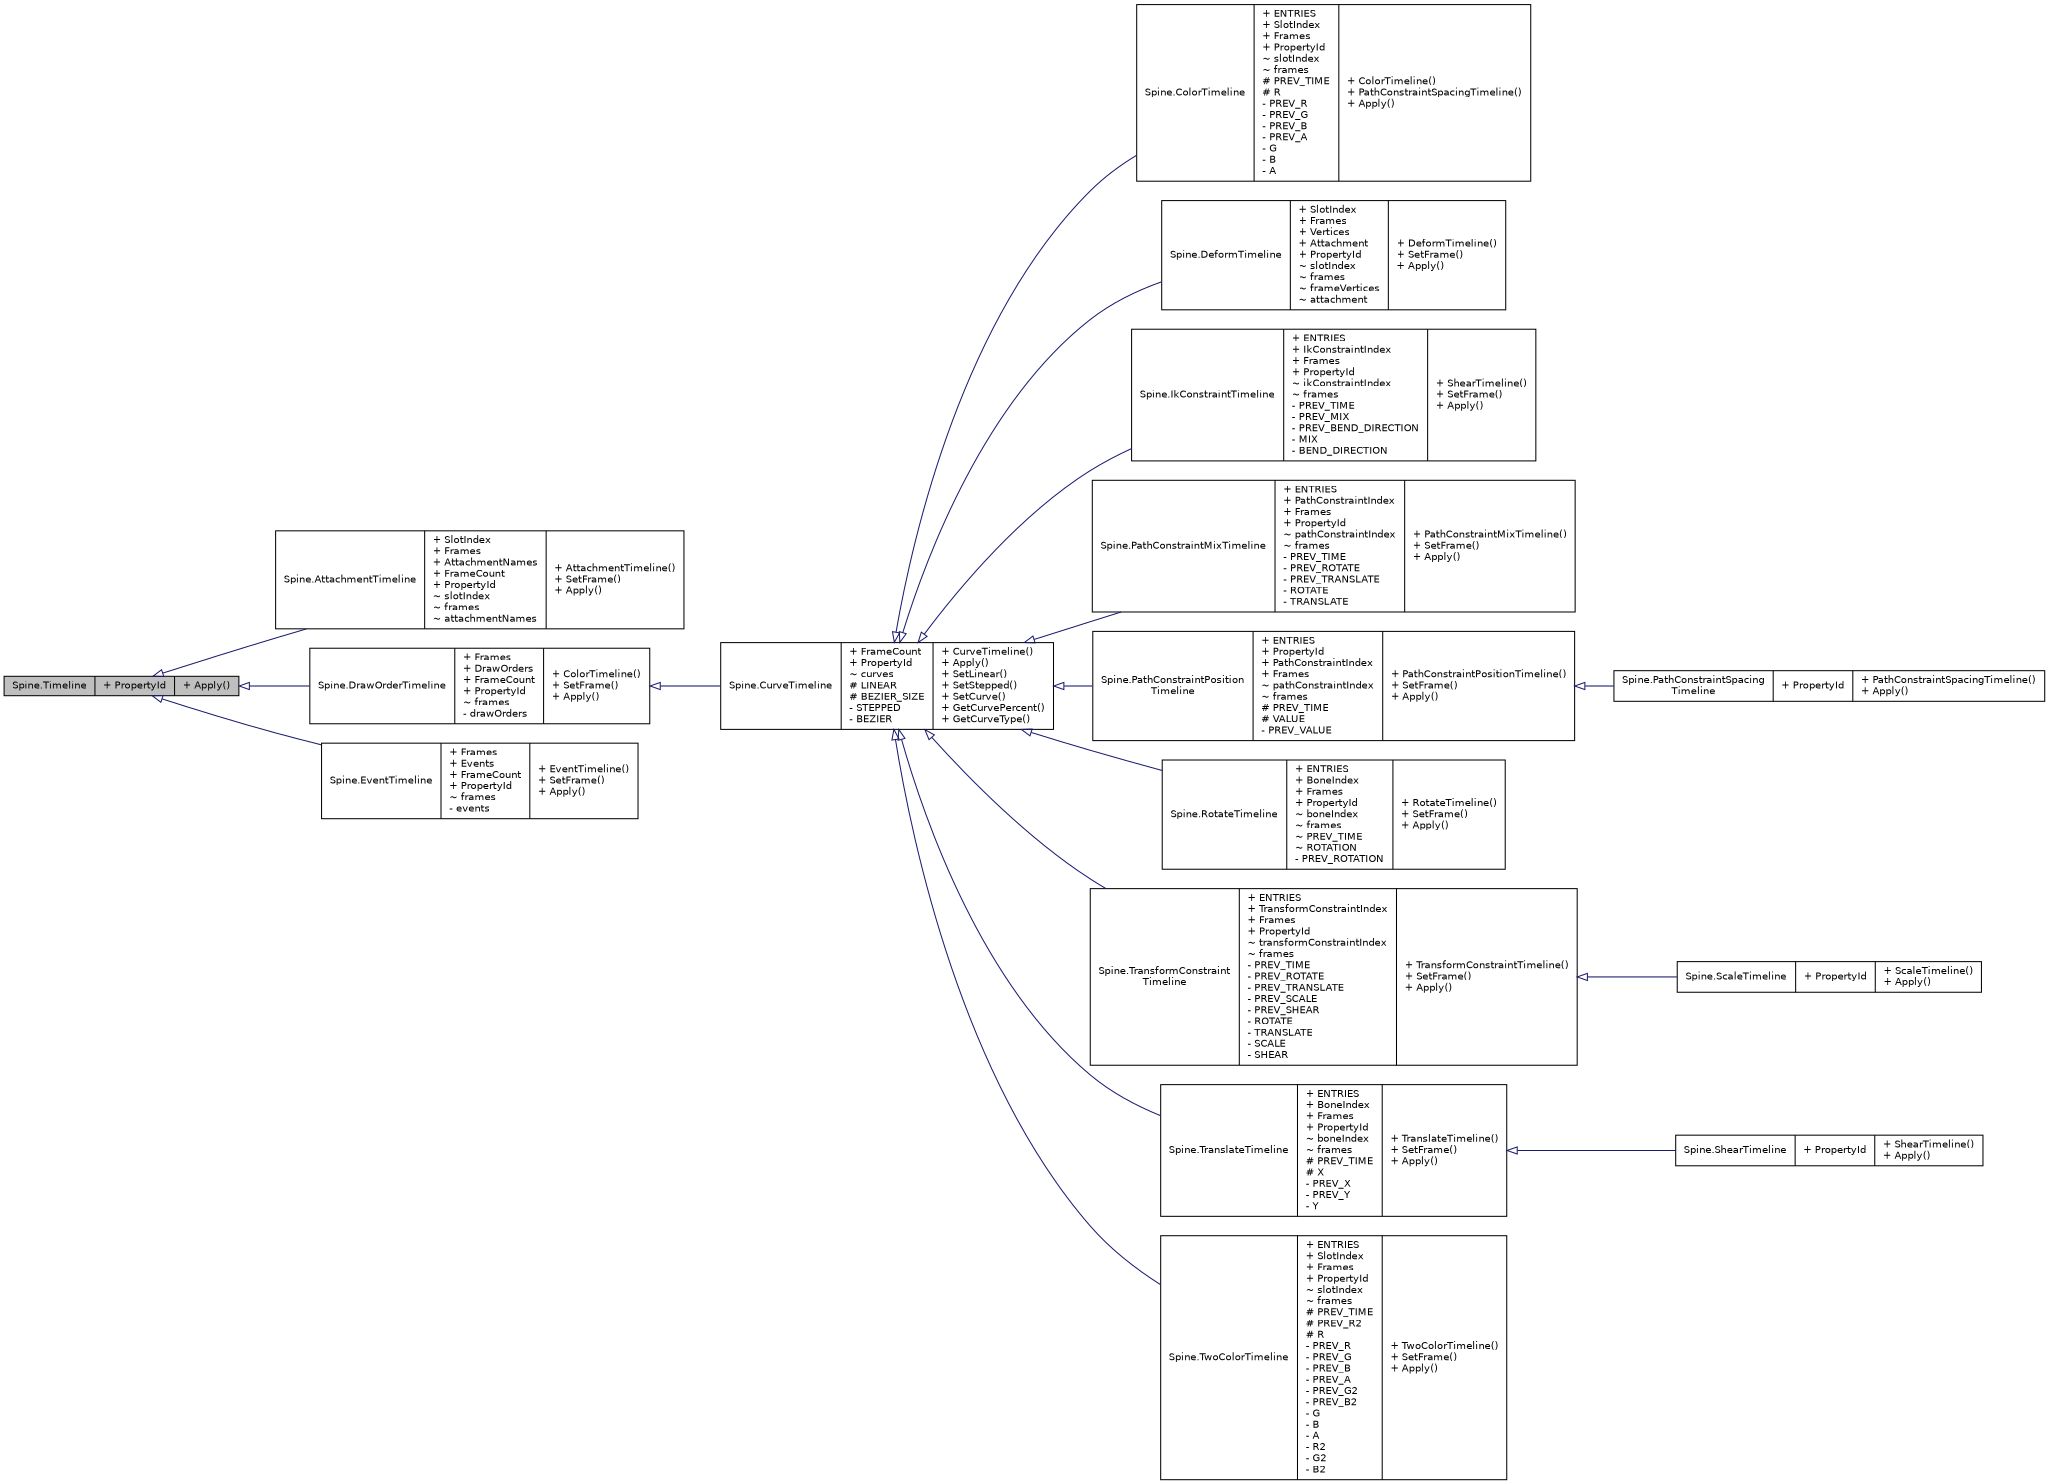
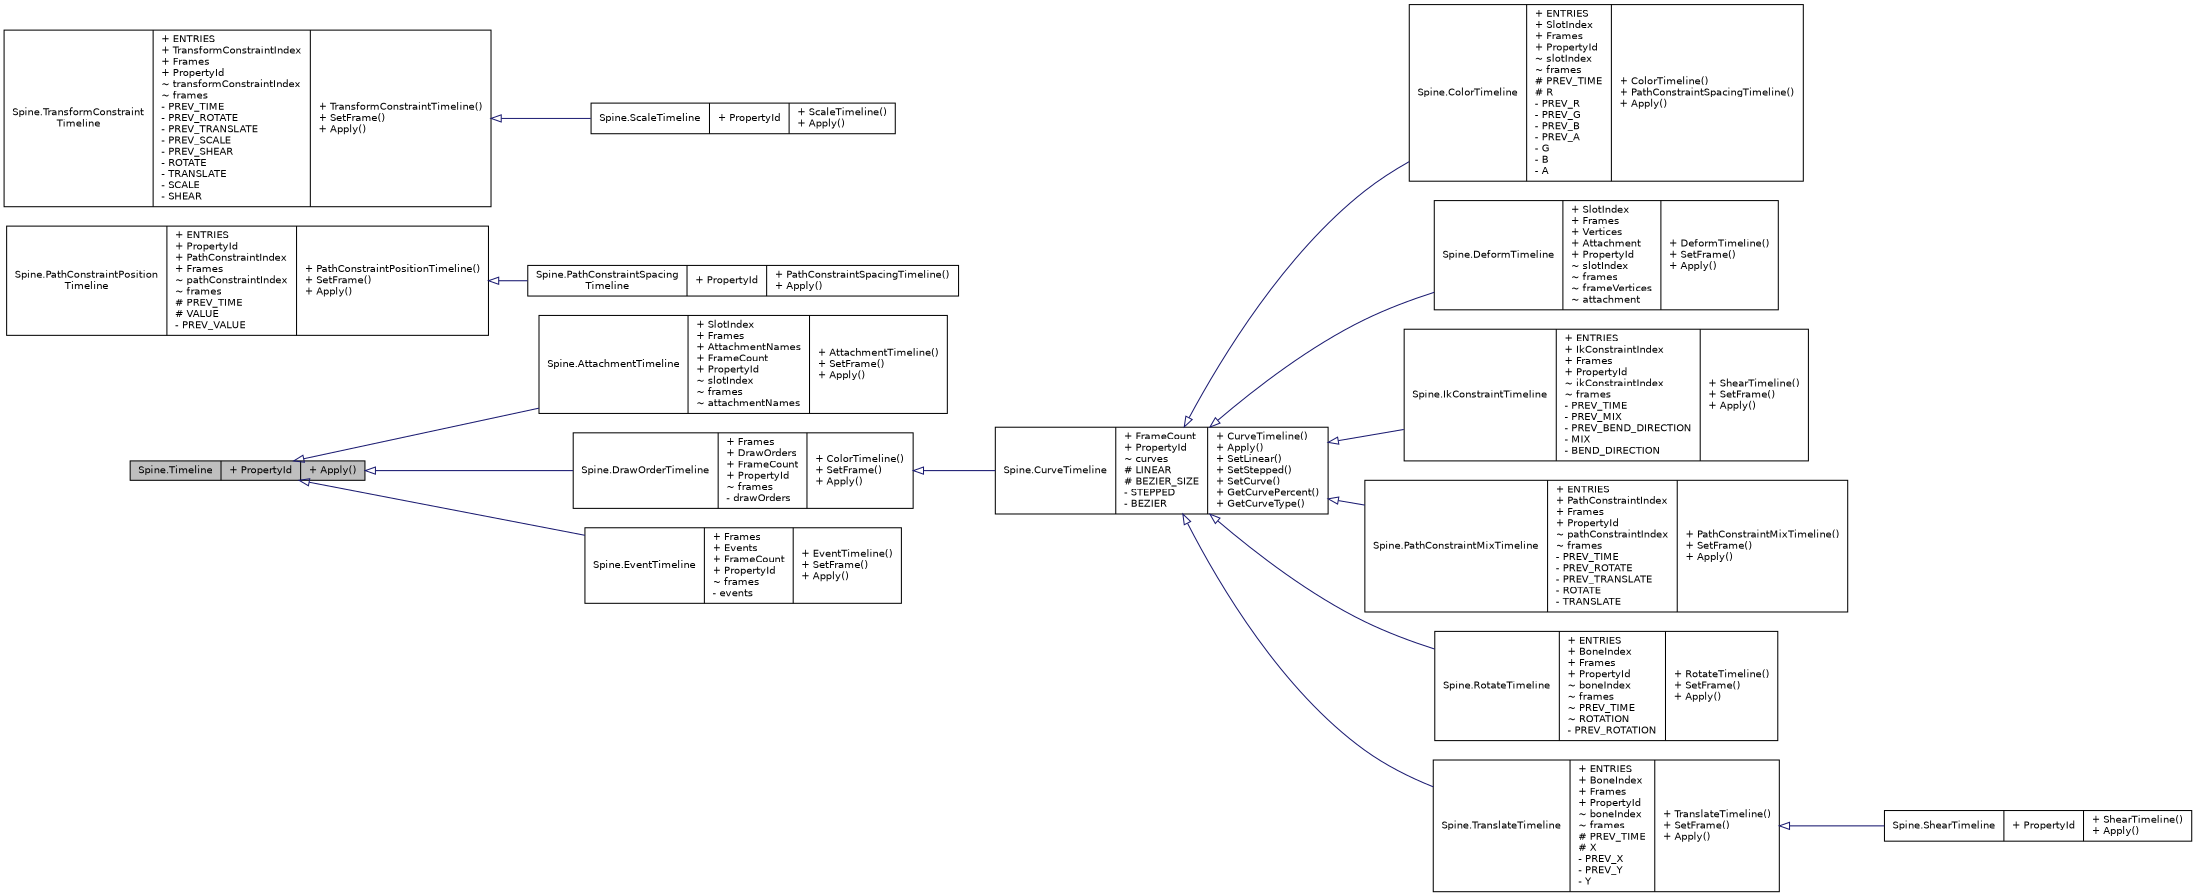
  digraph {
    rankdir=LR
    node [color=black fillcolor=white fontname=Helvetica fontsize=10 shape=record style=filled]
    edge [arrowtail=onormal color=midnightblue dir=back fontname=Helvetica fontsize=10 labelfontname=Helvetica labelfontsize=10 style=solid]
    n1 [fillcolor=grey75 fontcolor=black height=0.2 label="{Spine.Timeline\n|+ PropertyId\l|+ Apply()\l}" width=0.4]
    n2 [height=0.2 label="{Spine.AttachmentTimeline\n|+ SlotIndex\l+ Frames\l+ AttachmentNames\l+ FrameCount\l+ PropertyId\l~ slotIndex\l~ frames\l~ attachmentNames\l|+ AttachmentTimeline()\l+ SetFrame()\l+ Apply()\l}" width=0.4]
    n3 [height=0.2 label="{Spine.DrawOrderTimeline\n|+ Frames\l+ DrawOrders\l+ FrameCount\l+ PropertyId\l~ frames\l- drawOrders\l|+ ColorTimeline()\l+ SetFrame()\l+ Apply()\l}" width=0.4]
    n4 [height=0.2 label="{Spine.EventTimeline\n|+ Frames\l+ Events\l+ FrameCount\l+ PropertyId\l~ frames\l- events\l|+ EventTimeline()\l+ SetFrame()\l+ Apply()\l}" width=0.4]
    n5 [height=0.2 label="{Spine.CurveTimeline\n|+ FrameCount\l+ PropertyId\l~ curves\l# LINEAR\l# BEZIER_SIZE\l- STEPPED\l- BEZIER\l|+ CurveTimeline()\l+ Apply()\l+ SetLinear()\l+ SetStepped()\l+ SetCurve()\l+ GetCurvePercent()\l+ GetCurveType()\l}" width=0.4]
    n6 [height=0.2 label="{Spine.ColorTimeline\n|+ ENTRIES\l+ SlotIndex\l+ Frames\l+ PropertyId\l~ slotIndex\l~ frames\l# PREV_TIME\l# R\l- PREV_R\l- PREV_G\l- PREV_B\l- PREV_A\l- G\l- B\l- A\l|+ ColorTimeline()\l+ PathConstraintSpacingTimeline()\l+ Apply()\l}" width=0.4]
    n7 [height=0.2 label="{Spine.DeformTimeline\n|+ SlotIndex\l+ Frames\l+ Vertices\l+ Attachment\l+ PropertyId\l~ slotIndex\l~ frames\l~ frameVertices\l~ attachment\l|+ DeformTimeline()\l+ SetFrame()\l+ Apply()\l}" width=0.4]
    n8 [height=0.2 label="{Spine.IkConstraintTimeline\n|+ ENTRIES\l+ IkConstraintIndex\l+ Frames\l+ PropertyId\l~ ikConstraintIndex\l~ frames\l- PREV_TIME\l- PREV_MIX\l- PREV_BEND_DIRECTION\l- MIX\l- BEND_DIRECTION\l|+ ShearTimeline()\l+ SetFrame()\l+ Apply()\l}" width=0.4]
    n9 [height=0.2 label="{Spine.PathConstraintMixTimeline\n|+ ENTRIES\l+ PathConstraintIndex\l+ Frames\l+ PropertyId\l~ pathConstraintIndex\l~ frames\l- PREV_TIME\l- PREV_ROTATE\l- PREV_TRANSLATE\l- ROTATE\l- TRANSLATE\l|+ PathConstraintMixTimeline()\l+ SetFrame()\l+ Apply()\l}" width=0.4]
    n10 [height=0.2 label="{Spine.PathConstraintPosition\lTimeline\n|+ ENTRIES\l+ PropertyId\l+ PathConstraintIndex\l+ Frames\l~ pathConstraintIndex\l~ frames\l# PREV_TIME\l# VALUE\l- PREV_VALUE\l|+ PathConstraintPositionTimeline()\l+ SetFrame()\l+ Apply()\l}" width=0.4]
    n11 [height=0.2 label="{Spine.RotateTimeline\n|+ ENTRIES\l+ BoneIndex\l+ Frames\l+ PropertyId\l~ boneIndex\l~ frames\l~ PREV_TIME\l~ ROTATION\l- PREV_ROTATION\l|+ RotateTimeline()\l+ SetFrame()\l+ Apply()\l}" width=0.4]
    n12 [height=0.2 label="{Spine.TransformConstraint\lTimeline\n|+ ENTRIES\l+ TransformConstraintIndex\l+ Frames\l+ PropertyId\l~ transformConstraintIndex\l~ frames\l- PREV_TIME\l- PREV_ROTATE\l- PREV_TRANSLATE\l- PREV_SCALE\l- PREV_SHEAR\l- ROTATE\l- TRANSLATE\l- SCALE\l- SHEAR\l|+ TransformConstraintTimeline()\l+ SetFrame()\l+ Apply()\l}" width=0.4]
    n13 [height=0.2 label="{Spine.TranslateTimeline\n|+ ENTRIES\l+ BoneIndex\l+ Frames\l+ PropertyId\l~ boneIndex\l~ frames\l# PREV_TIME\l# X\l- PREV_X\l- PREV_Y\l- Y\l|+ TranslateTimeline()\l+ SetFrame()\l+ Apply()\l}" width=0.4]
-   n14 [height=0.2 label="{Spine.TwoColorTimeline\n|+ ENTRIES\l+ SlotIndex\l+ Frames\l+ PropertyId\l~ slotIndex\l~ frames\l# PREV_TIME\l# PREV_R2\l# R\l- PREV_R\l- PREV_G\l- PREV_B\l- PREV_A\l- PREV_G2\l- PREV_B2\l- G\l- B\l- A\l- R2\l- G2\l- B2\l|+ TwoColorTimeline()\l+ SetFrame()\l+ Apply()\l}" width=0.4]
    n15 [height=0.2 label="{Spine.PathConstraintSpacing\lTimeline\n|+ PropertyId\l|+ PathConstraintSpacingTimeline()\l+ Apply()\l}" width=0.4]
    n16 [height=0.2 label="{Spine.ScaleTimeline\n|+ PropertyId\l|+ ScaleTimeline()\l+ Apply()\l}" width=0.4]
    n17 [height=0.2 label="{Spine.ShearTimeline\n|+ PropertyId\l|+ ShearTimeline()\l+ Apply()\l}" width=0.4]
    n1 -> n2
    n1 -> n3
    n1 -> n4
    n3 -> n5
    n5 -> n6
    n5 -> n7
    n5 -> n8
    n5 -> n9
-   n5 -> n10
    n5 -> n11
-   n5 -> n12
    n5 -> n13
-   n5 -> n14
    n10 -> n15
    n12 -> n16
    n13 -> n17
  }
